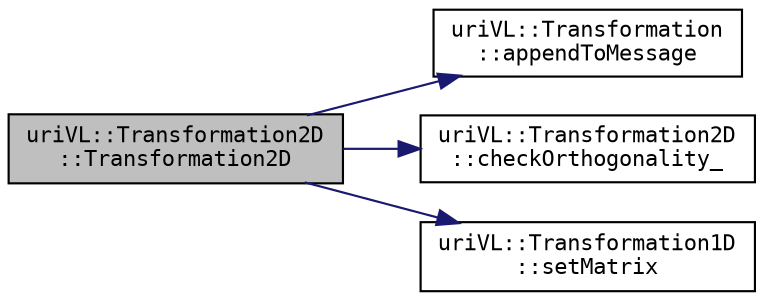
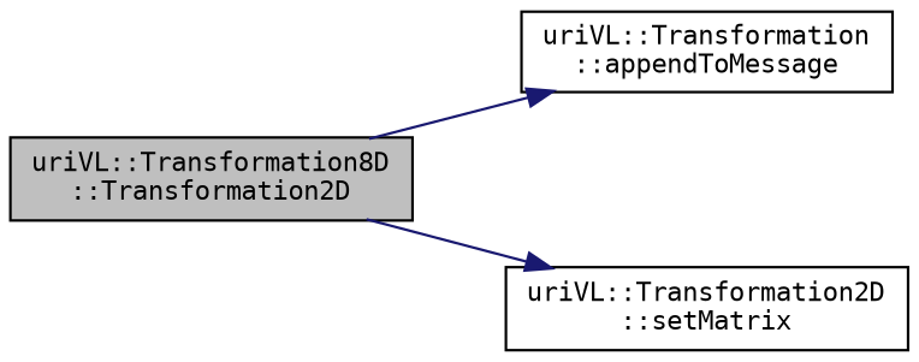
  digraph {
    fontname="DejaVu Sans Mono"
    rankdir=LR
    node [color=black fillcolor=white fontname="DejaVu Sans Mono" fontsize=10 shape=record style=filled]
    edge [color=midnightblue fontname="DejaVu Sans Mono" fontsize=10 labelfontname=Helvetica labelfontsize=10 style=solid]
-   n1 [fillcolor=grey75 fontcolor=black height=0.2 label="uriVL::Transformation2D\l::Transformation2D" width=0.4]
+   n1 [fillcolor=grey75 fontcolor=black height=0.2 label="uriVL::Transformation8D\l::Transformation2D" width=0.4]
    n2 [height=0.2 label="uriVL::Transformation\l::appendToMessage" width=0.4]
-   n3 [height=0.2 label="uriVL::Transformation2D\l::checkOrthogonality_" width=0.4]
-   n4 [height=0.2 label="uriVL::Transformation1D\l::setMatrix" width=0.4]
+   n4 [height=0.2 label="uriVL::Transformation2D\l::setMatrix" width=0.4]
    n1 -> n2
-   n1 -> n3
    n1 -> n4
  }
